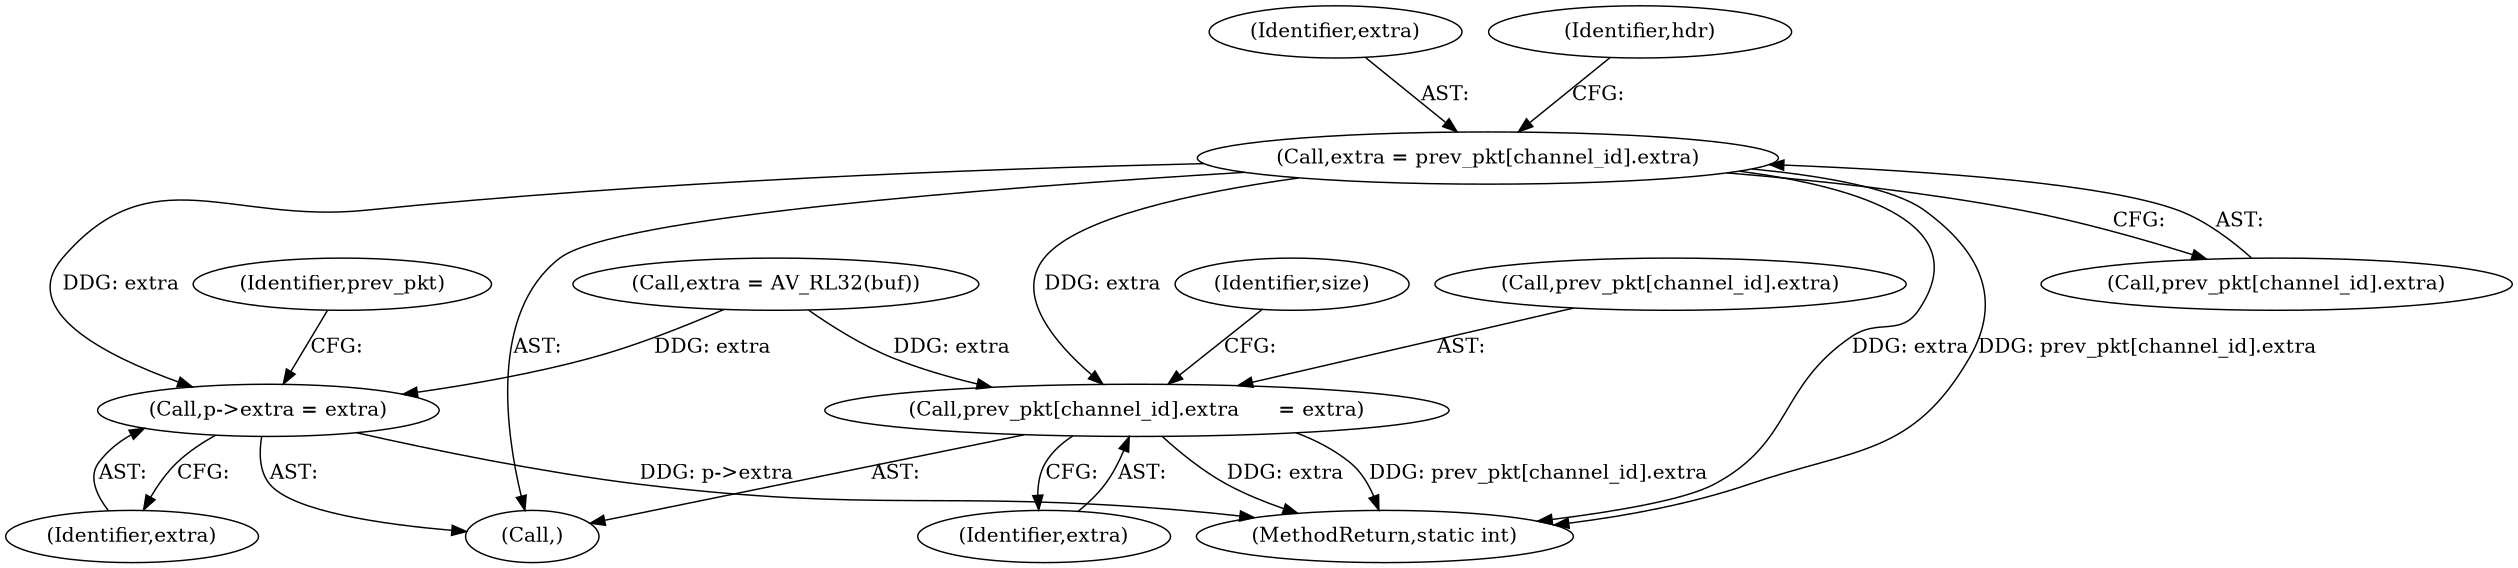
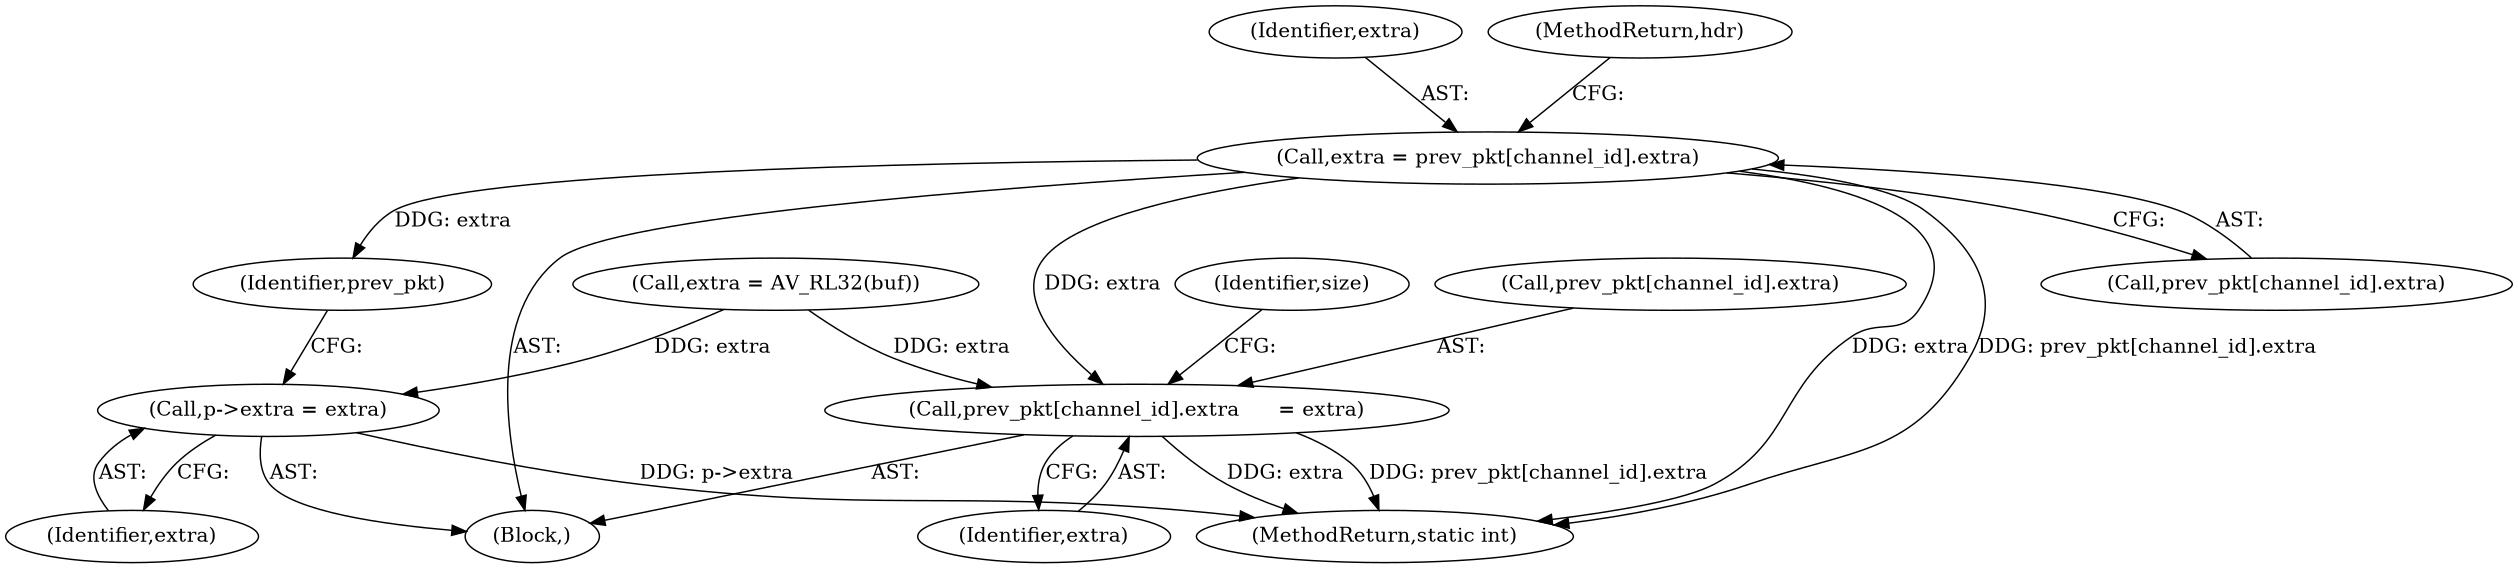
  digraph {
    n1 [label="(Call,extra = prev_pkt[channel_id].extra)"]
    n2 [label="(Call,p->extra = extra)"]
    n3 [label="(Call,prev_pkt[channel_id].extra      = extra)"]
-   n4 [label="(Call,)"]
+   n4 [label="(Block,)"]
    n5 [label="(Call,prev_pkt[channel_id].extra)"]
    n6 [label="(MethodReturn,static int)"]
    n7 [label="(Identifier,extra)"]
    n8 [label="(Identifier,extra)"]
    n9 [label="(Identifier,prev_pkt)"]
    n10 [label="(Identifier,size)"]
    n11 [label="(Identifier,extra)"]
-   n12 [label="(Identifier,hdr)"]
+   n12 [label="(MethodReturn,hdr)"]
    n13 [label="(Call,extra = AV_RL32(buf))"]
    n14 [label="(Call,prev_pkt[channel_id].extra)"]
-   n1 -> n2 [label="DDG: extra"]
+   n1 -> n9 [label="DDG: extra"]
    n1 -> n3 [label="DDG: extra"]
    n1 -> n4 [label="AST: "]
    n1 -> n5 [label="CFG: "]
    n1 -> n6 [label="DDG: extra"]
    n1 -> n6 [label="DDG: prev_pkt[channel_id].extra"]
    n2 -> n4 [label="AST: "]
    n2 -> n6 [label="DDG: p->extra"]
    n2 -> n7 [label="CFG: "]
    n3 -> n4 [label="AST: "]
    n3 -> n6 [label="DDG: prev_pkt[channel_id].extra"]
    n3 -> n6 [label="DDG: extra"]
    n3 -> n8 [label="CFG: "]
    n5 -> n1 [label="AST: "]
    n7 -> n2 [label="AST: "]
    n8 -> n3 [label="AST: "]
    n9 -> n2 [label="CFG: "]
    n10 -> n3 [label="CFG: "]
    n11 -> n1 [label="AST: "]
    n12 -> n1 [label="CFG: "]
    n13 -> n2 [label="DDG: extra"]
    n13 -> n3 [label="DDG: extra"]
    n14 -> n3 [label="AST: "]
  }
